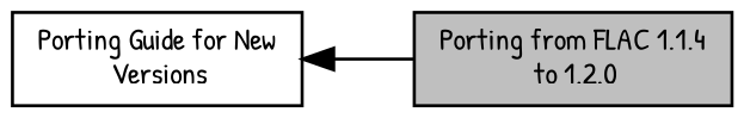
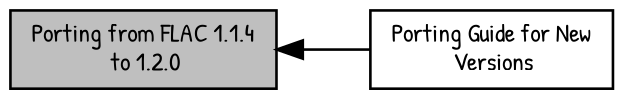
  digraph {
    rankdir=LR
    fontname="Patrick Hand"
    node [color=black fontname="Patrick Hand" fontsize=10 shape=box style=filled]
    n1 [fillcolor=grey75 fontcolor=black height=0.2 label="Porting from FLAC 1.1.4\l to 1.2.0" width=0.4]
    n2 [fillcolor=white height=0.2 label="Porting Guide for New\l Versions" width=0.4]
-   n2 -> n1 [dir=back fontname="Patrick Hand" fontsize=10 labelfontname=Helvetica labelfontsize=10 shape=plaintext style=solid]
+   n1 -> n2 [dir=back fontname="Patrick Hand" fontsize=10 labelfontname=Helvetica labelfontsize=10 shape=plaintext style=solid]
  }
